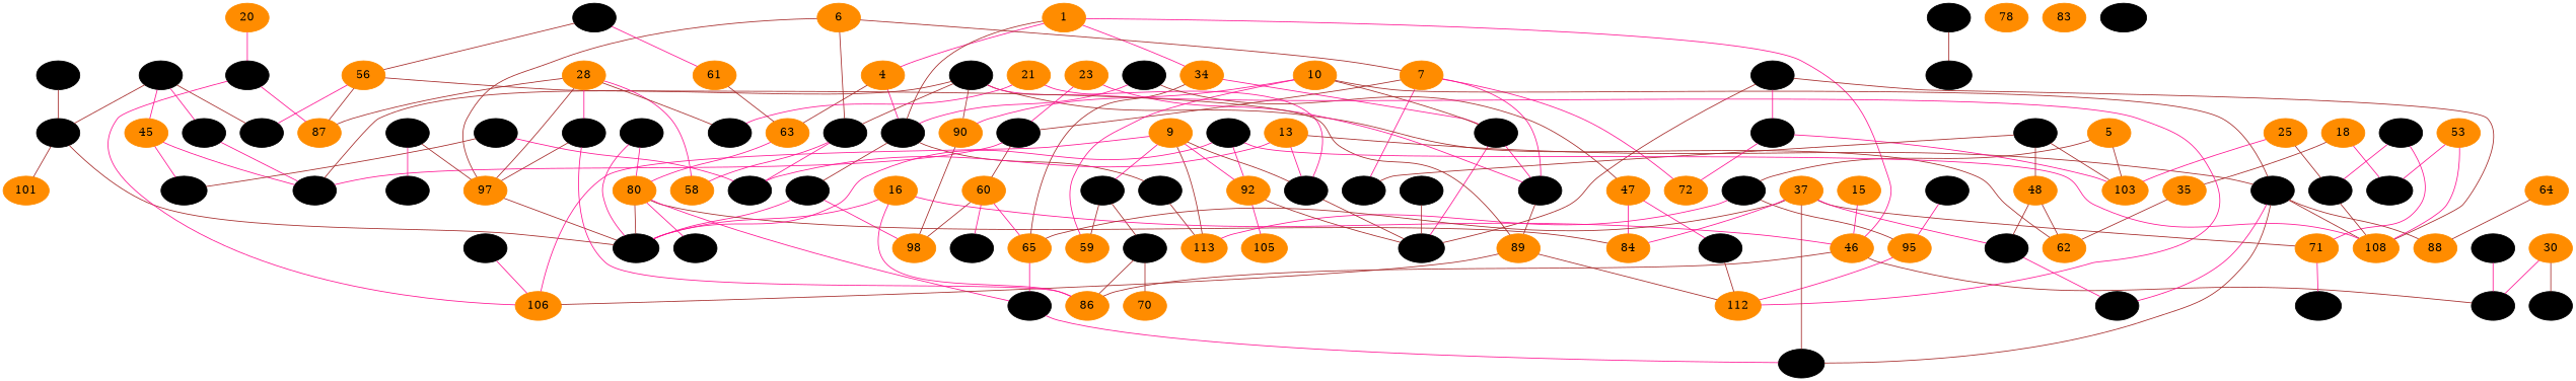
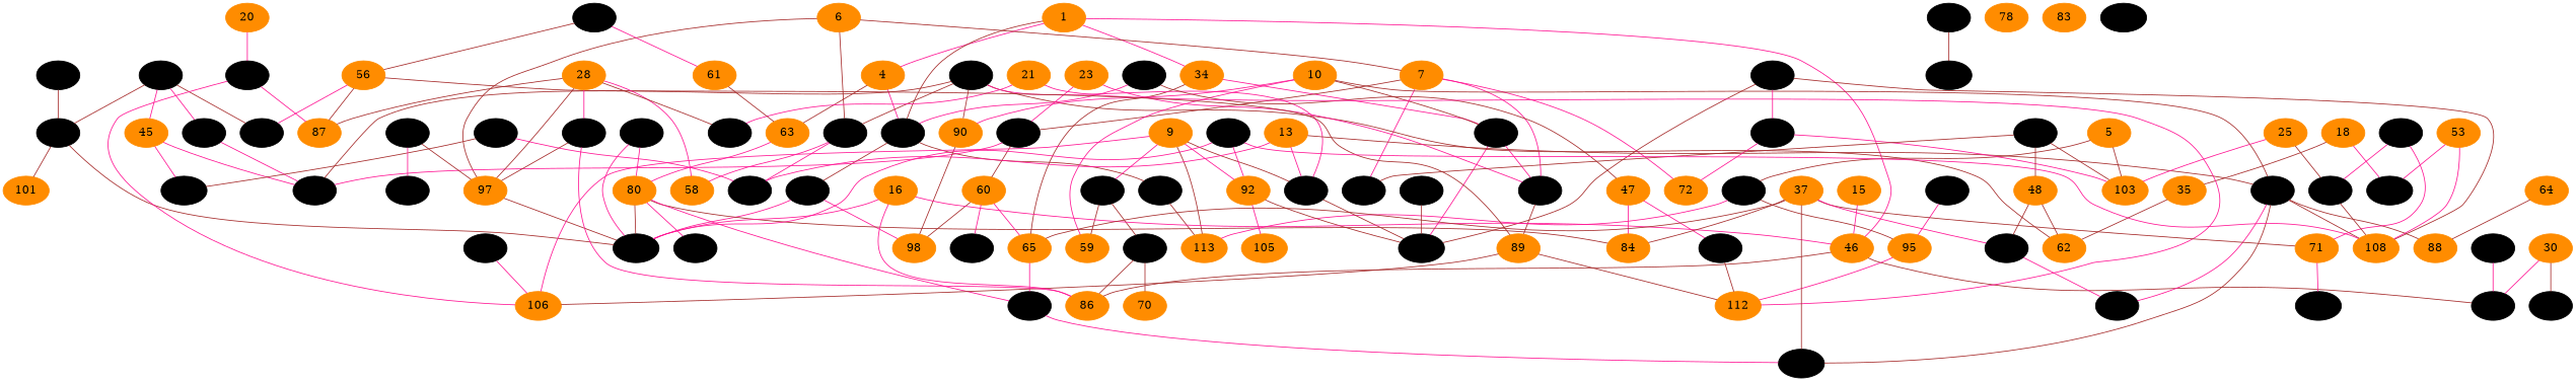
  graph {
    node [color=darkorange style=filled]
    edge [color=deeppink]
    1
    4
    19 [color=black]
    34
    46
    63
    26 [color=black]
    52 [color=black]
    57 [color=black]
    65
    86
    75 [color=black]
    2 [color=black]
    39 [color=black]
    45
    54 [color=black]
    73 [color=black]
    96 [color=black]
    100 [color=black]
    104 [color=black]
    101
    3 [color=black]
    80
    67 [color=black]
    5
    103
    113
    95
    6
    7
    31 [color=black]
    97
    38 [color=black]
    43 [color=black]
    72
    85 [color=black]
    66 [color=black]
    58
    60
    89
    8 [color=black]
    62
    76 [color=black]
    90
    111 [color=black]
    98
    9
    12 [color=black]
    92
    106
    59
    69 [color=black]
    105
    10
    36 [color=black]
    108
    79 [color=black]
    88
    107 [color=black]
    11 [color=black]
    47
    84
    93 [color=black]
    70
    13
    14 [color=black]
    49 [color=black]
    15
    16
    17 [color=black]
    71
    91 [color=black]
    110 [color=black]
    18
    35
    114 [color=black]
    29 [color=black]
    20
    87
    41 [color=black]
    21
    112
    22 [color=black]
    23
    24 [color=black]
    56
    61
    25
    27 [color=black]
    48
    77 [color=black]
    28
    74 [color=black]
    42 [color=black]
    30
    32 [color=black]
    33 [color=black]
    81 [color=black]
    37
    82 [color=black]
    40 [color=black]
    44 [color=black]
    50 [color=black]
    102 [color=black]
    51 [color=black]
    94 [color=black]
    53
    55 [color=black]
    64
    68 [color=black]
    99 [color=black]
    78
    83
    109 [color=black]
    1 -- 4
    1 -- 19 [color=brown]
    1 -- 34
    1 -- 46
    4 -- 19
    4 -- 63 [color=brown]
    19 -- 26 [color=brown]
    19 -- 52 [color=brown]
    34 -- 57
    34 -- 65 [color=brown]
    46 -- 86 [color=brown]
    46 -- 75 [color=brown]
    63 -- 80
    26 -- 104
    26 -- 98
    52 -- 113 [color=brown]
    57 -- 85
    57 -- 111
    65 -- 81
    2 -- 39
    2 -- 45
    2 -- 54 [color=brown]
    2 -- 73 [color=brown]
    39 -- 96
    45 -- 96
    45 -- 100
    54 -- 104 [color=brown]
    54 -- 101 [color=brown]
    3 -- 54 [color=brown]
    80 -- 104 [color=brown]
    80 -- 84 [color=brown]
    80 -- 81
    80 -- 94
    67 -- 113
    67 -- 95 [color=brown]
    5 -- 67 [color=brown]
    5 -- 103 [color=brown]
    95 -- 112
    6 -- 7 [color=brown]
    6 -- 31 [color=brown]
    6 -- 97 [color=brown]
    7 -- 38 [color=brown]
    7 -- 43
    7 -- 72
    7 -- 85
    31 -- 66
    31 -- 58
    97 -- 104 [color=brown]
    38 -- 96
    38 -- 60 [color=brown]
    85 -- 89 [color=brown]
    60 -- 65
    60 -- 98 [color=brown]
    60 -- 82
    89 -- 106 [color=brown]
    89 -- 112 [color=brown]
    8 -- 96 [color=brown]
    8 -- 31 [color=brown]
    8 -- 62 [color=brown]
    8 -- 76
    8 -- 90 [color=brown]
    76 -- 111 [color=brown]
    90 -- 98 [color=brown]
    9 -- 113 [color=brown]
    9 -- 76 [color=brown]
    9 -- 12
    9 -- 92
    9 -- 106
    12 -- 59 [color=brown]
    12 -- 69 [color=brown]
    92 -- 111 [color=brown]
    92 -- 105
    69 -- 86 [color=brown]
    69 -- 70 [color=brown]
    10 -- 57 [color=brown]
    10 -- 90
    10 -- 59
    10 -- 36 [color=brown]
    36 -- 108 [color=brown]
    36 -- 79
    36 -- 88 [color=brown]
    36 -- 107 [color=brown]
    11 -- 19
    11 -- 47 [color=brown]
    47 -- 84
    47 -- 93
    93 -- 112 [color=brown]
    13 -- 66
    13 -- 76
    13 -- 36 [color=brown]
    14 -- 111 [color=brown]
    14 -- 108 [color=brown]
    14 -- 49
    49 -- 103
    49 -- 72
    15 -- 46
    16 -- 46
    16 -- 86
    16 -- 104
    17 -- 71
    17 -- 91
    71 -- 110
    91 -- 108 [color=brown]
    18 -- 35 [color=brown]
    18 -- 114
    35 -- 62 [color=brown]
    29 -- 106
    29 -- 87
    20 -- 29
    21 -- 41
    21 -- 112
    22 -- 95
    23 -- 38
    23 -- 85
    24 -- 56 [color=brown]
    24 -- 61
    56 -- 73
    56 -- 89 [color=brown]
    56 -- 87 [color=brown]
    61 -- 63 [color=brown]
    25 -- 103
    25 -- 91 [color=brown]
    27 -- 103 [color=brown]
    27 -- 43 [color=brown]
    27 -- 48 [color=brown]
    48 -- 62 [color=brown]
    48 -- 77 [color=brown]
    77 -- 79
    28 -- 97 [color=brown]
    28 -- 58
    28 -- 87 [color=brown]
    28 -- 41 [color=brown]
    28 -- 74
    74 -- 86
    74 -- 97 [color=brown]
    30 -- 75
    30 -- 42 [color=brown]
    32 -- 75
    33 -- 111 [color=brown]
    81 -- 107
    37 -- 65 [color=brown]
    37 -- 107 [color=brown]
-   37 -- 84
+   37 -- 84 [color=brown]
    37 -- 71 [color=brown]
    37 -- 77
    40 -- 100 [color=brown]
    40 -- 66
    44 -- 106
    50 -- 102 [color=brown]
    51 -- 104
    51 -- 80
    53 -- 108
    53 -- 114
    55 -- 104
    55 -- 92
    55 -- 108
    64 -- 88 [color=brown]
    68 -- 97 [color=brown]
    68 -- 99
  }
